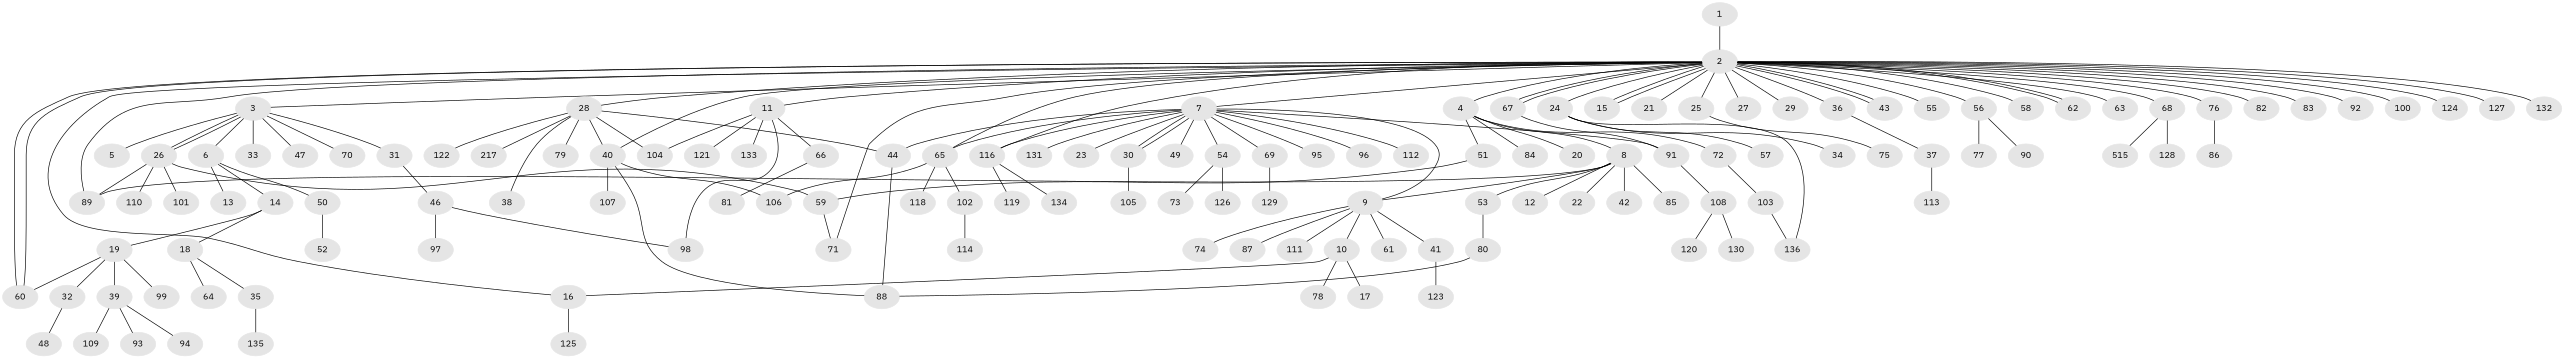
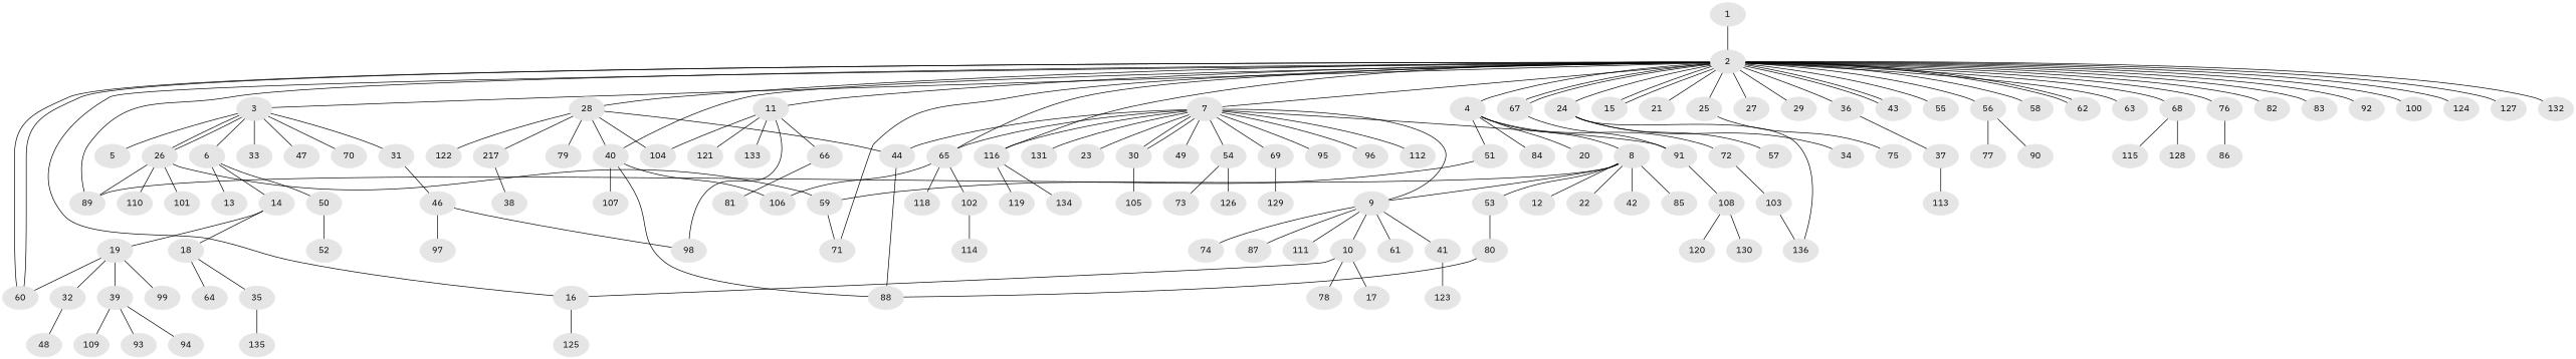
  graph {
    fontname="IBM Plex Sans"
    node [color=gray90 fontname="IBM Plex Sans" style=filled]
    edge [fontname="IBM Plex Sans"]
    1
    2
    3
    4
    7
    11
    15
    16
    21
    24
    25
    27
    28
    29
    36
    40
    43
    55
    56
    58
    60
    62
    63
    65
    67
    68
    71
    76
    82
    83
    89
    92
    100
    116
    124
    127
    132
    5
    6
    26
    31
    33
    47
    70
    8
    20
    51
    72
    84
    9
    23
    30
    44
    49
    54
    69
    91
    95
    96
    112
    131
    66
    98
    104
    121
    133
    125
    34
    57
    136
    75
    38
    79
    n74 [label=217]
    122
    37
    88
    106
    107
    77
    90
    102
    118
-   115 [label=515]
+   115
    128
    86
    119
    134
    13
    14
    50
    59
    101
    110
    46
    12
    22
    42
    53
    85
    103
    18
    19
    52
    10
    41
    61
    74
    87
    111
    105
    73
    126
    129
    108
    80
    17
    78
    123
    81
    35
    64
    32
    39
    99
    135
    48
    93
    94
    109
    97
    113
    114
    120
    130
    1 -- 2
    2 -- 3
    2 -- 4
    2 -- 7
    2 -- 11
    2 -- 15
    2 -- 15
    2 -- 16
    2 -- 21
    2 -- 24
    2 -- 25
    2 -- 27
    2 -- 28
    2 -- 29
    2 -- 36
    2 -- 40
    2 -- 43
    2 -- 43
    2 -- 55
    2 -- 56
    2 -- 58
    2 -- 60
    2 -- 60
    2 -- 62
    2 -- 62
    2 -- 63
    2 -- 65
    2 -- 67
    2 -- 67
    2 -- 68
    2 -- 71
    2 -- 76
    2 -- 82
    2 -- 83
    2 -- 89
    2 -- 92
    2 -- 100
    2 -- 116
    2 -- 124
    2 -- 127
    2 -- 132
    3 -- 5
    3 -- 6
    3 -- 26
    3 -- 26
    3 -- 31
    3 -- 33
    3 -- 47
    3 -- 70
    4 -- 8
    4 -- 20
    4 -- 51
    4 -- 72
    4 -- 84
    7 -- 65
    7 -- 116
    7 -- 9
    7 -- 23
    7 -- 30
    7 -- 30
    7 -- 44
    7 -- 49
    7 -- 54
    7 -- 69
    7 -- 91
    7 -- 95
    7 -- 96
    7 -- 112
    7 -- 131
    11 -- 66
    11 -- 98
    11 -- 104
    11 -- 121
    11 -- 133
    16 -- 125
    24 -- 34
    24 -- 57
    24 -- 136
    25 -- 75
    28 -- 40
    28 -- 44
    28 -- 104
-   28 -- 38
+   n74 -- 38
    28 -- 79
    28 -- n74
    28 -- 122
    36 -- 37
    40 -- 88
    40 -- 106
    40 -- 107
    56 -- 77
    56 -- 90
    65 -- 106
    65 -- 102
    65 -- 118
    67 -- 91
    68 -- 115
    68 -- 128
    76 -- 86
    116 -- 119
    116 -- 134
    6 -- 13
    6 -- 14
    6 -- 50
    26 -- 89
    26 -- 59
    26 -- 101
    26 -- 110
    31 -- 46
    8 -- 89
    8 -- 9
    8 -- 12
    8 -- 22
    8 -- 42
    8 -- 53
    8 -- 85
    51 -- 59
    72 -- 103
    9 -- 10
    9 -- 41
    9 -- 61
    9 -- 74
    9 -- 87
    9 -- 111
    30 -- 105
    44 -- 88
    54 -- 73
    54 -- 126
    69 -- 129
    91 -- 108
    66 -- 81
    37 -- 113
    102 -- 114
    14 -- 18
    14 -- 19
    50 -- 52
    59 -- 71
    46 -- 98
    46 -- 97
    53 -- 80
    103 -- 136
    18 -- 35
    18 -- 64
    19 -- 60
    19 -- 32
    19 -- 39
    19 -- 99
    10 -- 16
    10 -- 17
    10 -- 78
    41 -- 123
    108 -- 120
    108 -- 130
    80 -- 88
    35 -- 135
    32 -- 48
    39 -- 93
    39 -- 94
    39 -- 109
  }
